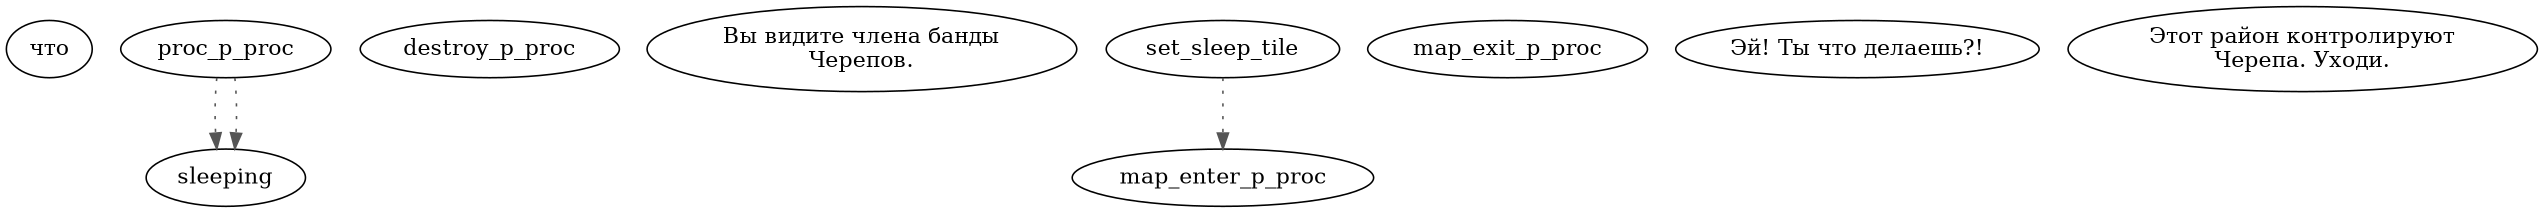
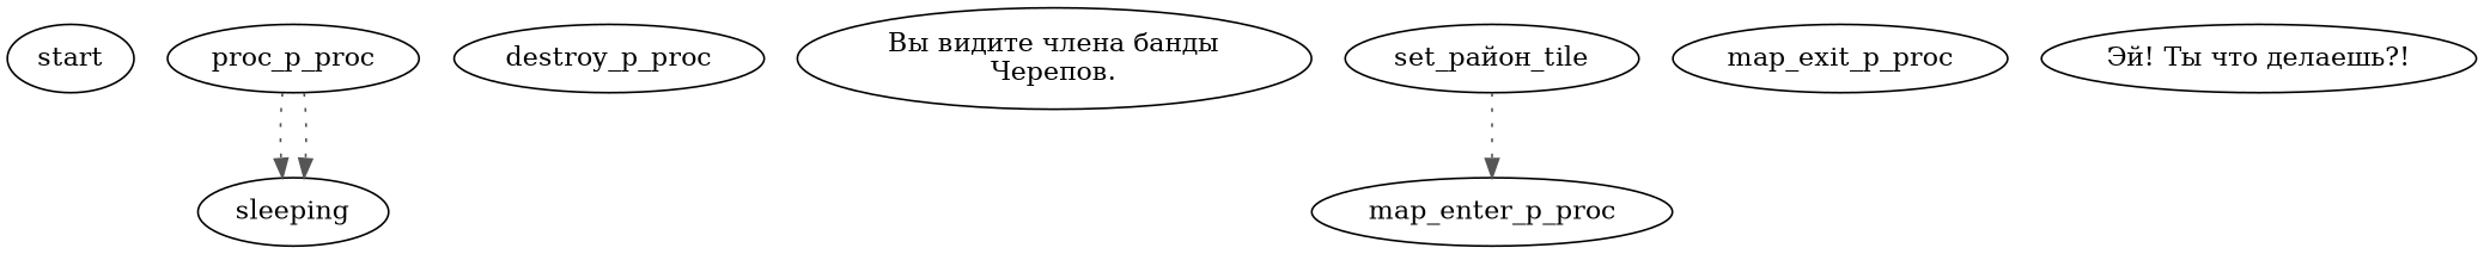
  digraph {
    node [color="#000000" fillcolor="#FFFFFF" style=filled]
    edge [color="#555555" style=dotted]
-   start [label="что"]
+   start
    n2 [label=proc_p_proc]
    sleeping
    destroy_p_proc
    n5 [label="Вы видите члена банды\nЧерепов."]
-   set_sleep_tile
+   set_sleep_tile [label="set_район_tile"]
    map_enter_p_proc
    map_exit_p_proc
    n9 [label="Эй! Ты что делаешь?!"]
-   n10 [label="Этот район контролируют\nЧерепа. Уходи."]
    n2 -> sleeping
    n2 -> sleeping
    set_sleep_tile -> map_enter_p_proc
  }
